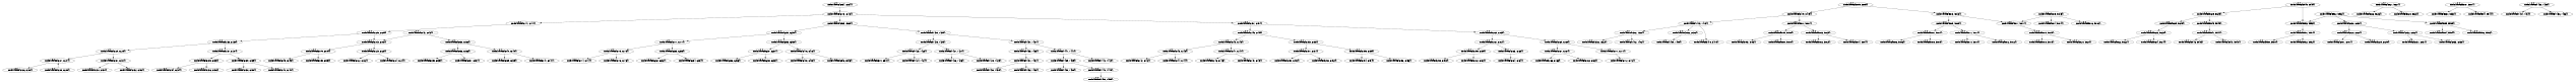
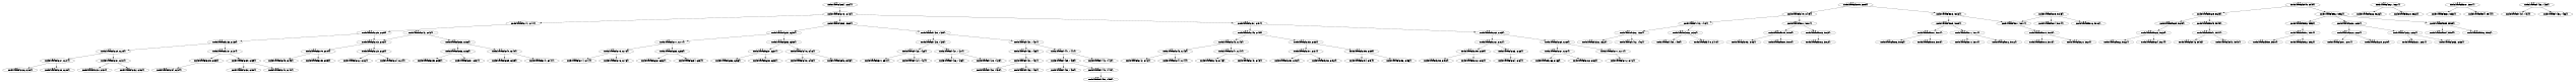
  digraph {
    n1 [label="Node{data=[6034, 6034]}"]
    n2 [label="Node{data=[6173, 6173]}"]
    n3 [label="Node{data=[6141, 6141]}"]
    n4 [label="Node{data=[6569, 6569]}"]
    n5 [label="Node{data=[6157, 6157]}"]
    n6 [label="Node{data=[5805, 5805]}"]
    n7 [label="Node{data=[3479, 3479]}"]
    n8 [label="Node{data=[5813, 5813]}"]
    n9 [label="Node{data=[5949, 5949]}"]
    n10 [label="Node{data=[5829, 5829]}"]
    n11 [label="Node{data=[5982, 5982]}"]
    n12 [label="Node{data=[1413, 1413]}"]
    n13 [label="Node{data=[5801, 5801]}"]
    n14 [label="Node{data=[5809, 5809]}"]
    n15 [label="Node{data=[5817, 5817]}"]
    n16 [label="Node{data=[1360, 1360]}"]
    n17 [label="Node{data=[2836, 2836]}"]
    n18 [label="Node{data=[5799, 5799]}"]
    n19 [label="Node{data=[5803, 5803]}"]
    n20 [label="Node{data=[1332, 1332]}"]
    n21 [label="Node{data=[1402, 1402]}"]
    n22 [label="Node{data=[1489, 1489]}"]
    n23 [label="Node{data=[3478, 3478]}"]
    n24 [label="Node{data=[5793, 5793]}"]
    n25 [label="Node{data=[5800, 5800]}"]
    n26 [label="Node{data=[5802, 5802]}"]
-   n27 [label="Node{data=[5804, 5804]}"]
    n28 [label="Node{data=[5807, 5807]}"]
    n29 [label="Node{data=[5811, 5811]}"]
    n30 [label="Node{data=[5819, 5819]}"]
    n31 [label="Node{data=[5806, 5806]}"]
    n32 [label="Node{data=[5808, 5808]}"]
    n33 [label="Node{data=[5810, 5810]}"]
    n34 [label="Node{data=[5812, 5812]}"]
    n35 [label="Node{data=[5815, 5815]}"]
    n36 [label="Node{data=[5814, 5814]}"]
    n37 [label="Node{data=[5816, 5816]}"]
    n38 [label="Node{data=[5818, 5818]}"]
    n39 [label="Node{data=[5820, 5820]}"]
    n40 [label="Node{data=[5825, 5825]}"]
    n41 [label="Node{data=[5945, 5945]}"]
    n42 [label="Node{data=[5953, 5953]}"]
    n43 [label="Node{data=[6030, 6030]}"]
    n44 [label="Node{data=[5955, 5955]}"]
    n45 [label="Node{data=[5823, 5823]}"]
    n46 [label="Node{data=[5947, 5947]}"]
    n47 [label="Node{data=[5822, 5822]}"]
    n48 [label="Node{data=[5824, 5824]}"]
    n49 [label="Node{data=[5827, 5827]}"]
    n50 [label="Node{data=[5826, 5826]}"]
    n51 [label="Node{data=[5828, 5828]}"]
    n52 [label="Node{data=[5887, 5887]}"]
    n53 [label="Node{data=[5830, 5830]}"]
    n54 [label="Node{data=[5944, 5944]}"]
    n55 [label="Node{data=[5946, 5946]}"]
    n56 [label="Node{data=[5948, 5948]}"]
    n57 [label="Node{data=[5951, 5951]}"]
    n58 [label="Node{data=[6028, 6028]}"]
    n59 [label="Node{data=[6032, 6032]}"]
    n60 [label="Node{data=[5950, 5950]}"]
    n61 [label="Node{data=[5952, 5952]}"]
    n62 [label="Node{data=[5954, 5954]}"]
    n63 [label="Node{data=[5956, 5956]}"]
    n64 [label="Node{data=[6001, 6001]}"]
    n65 [label="Node{data=[6029, 6029]}"]
    n66 [label="Node{data=[6031, 6031]}"]
    n67 [label="Node{data=[6033, 6033]}"]
    n68 [label="Node{data=[6125, 6125]}"]
    n69 [label="Node{data=[6235, 6235]}"]
    n70 [label="Node{data=[7429, 7429]}"]
    n71 [label="Node{data=[6133, 6133]}"]
    n72 [label="Node{data=[6103, 6103]}"]
    n73 [label="Node{data=[6149, 6149]}"]
    n74 [label="Node{data=[6165, 6165]}"]
    n75 [label="Node{data=[6042, 6042]}"]
    n76 [label="Node{data=[6038, 6038]}"]
    n77 [label="Node{data=[6129, 6129]}"]
    n78 [label="Node{data=[6137, 6137]}"]
    n79 [label="Node{data=[6036, 6036]}"]
    n80 [label="Node{data=[6040, 6040]}"]
    n81 [label="Node{data=[6079, 6079]}"]
    n82 [label="Node{data=[6123, 6123]}"]
    n83 [label="Node{data=[6035, 6035]}"]
    n84 [label="Node{data=[6037, 6037]}"]
    n85 [label="Node{data=[6039, 6039]}"]
    n86 [label="Node{data=[6041, 6041]}"]
    n87 [label="Node{data=[6045, 6045]}"]
    n88 [label="Node{data=[6085, 6085]}"]
    n89 [label="Node{data=[6122, 6122]}"]
    n90 [label="Node{data=[6124, 6124]}"]
    n91 [label="Node{data=[6127, 6127]}"]
    n92 [label="Node{data=[6131, 6131]}"]
    n93 [label="Node{data=[6135, 6135]}"]
    n94 [label="Node{data=[6139, 6139]}"]
    n95 [label="Node{data=[6126, 6126]}"]
    n96 [label="Node{data=[6128, 6128]}"]
    n97 [label="Node{data=[6130, 6130]}"]
    n98 [label="Node{data=[6132, 6132]}"]
    n99 [label="Node{data=[6134, 6134]}"]
-   n100 [label="Node{data=[6136, 6136]}"]
    n101 [label="Node{data=[6138, 6138]}"]
    n102 [label="Node{data=[6140, 6140]}"]
    n103 [label="Node{data=[6145, 6145]}"]
    n104 [label="Node{data=[6153, 6153]}"]
    n105 [label="Node{data=[6161, 6161]}"]
    n106 [label="Node{data=[6169, 6169]}"]
    n107 [label="Node{data=[6143, 6143]}"]
    n108 [label="Node{data=[6147, 6147]}"]
    n109 [label="Node{data=[6151, 6151]}"]
    n110 [label="Node{data=[6155, 6155]}"]
    n111 [label="Node{data=[6142, 6142]}"]
    n112 [label="Node{data=[6144, 6144]}"]
    n113 [label="Node{data=[6146, 6146]}"]
    n114 [label="Node{data=[6148, 6148]}"]
    n115 [label="Node{data=[6150, 6150]}"]
    n116 [label="Node{data=[6152, 6152]}"]
    n117 [label="Node{data=[6154, 6154]}"]
    n118 [label="Node{data=[6156, 6156]}"]
    n119 [label="Node{data=[6159, 6159]}"]
    n120 [label="Node{data=[6163, 6163]}"]
    n121 [label="Node{data=[6167, 6167]}"]
    n122 [label="Node{data=[6171, 6171]}"]
    n123 [label="Node{data=[6158, 6158]}"]
    n124 [label="Node{data=[6160, 6160]}"]
    n125 [label="Node{data=[6164, 6164]}"]
    n126 [label="Node{data=[6166, 6166]}"]
    n127 [label="Node{data=[6168, 6168]}"]
    n128 [label="Node{data=[6172, 6172]}"]
    n129 [label="Node{data=[6177, 6177]}"]
    n130 [label="Node{data=[6355, 6355]}"]
    n131 [label="Node{data=[7425, 7425]}"]
    n132 [label="Node{data=[7437, 7437]}"]
    n133 [label="Node{data=[6175, 6175]}"]
    n134 [label="Node{data=[6233, 6233]}"]
    n135 [label="Node{data=[6237, 6237]}"]
    n136 [label="Node{data=[6416, 6416]}"]
    n137 [label="Node{data=[6174, 6174]}"]
    n138 [label="Node{data=[6176, 6176]}"]
    n139 [label="Node{data=[6232, 6232]}"]
    n140 [label="Node{data=[6234, 6234]}"]
    n141 [label="Node{data=[6236, 6236]}"]
    n142 [label="Node{data=[6238, 6238]}"]
    n143 [label="Node{data=[6408, 6408]}"]
    n144 [label="Node{data=[6546, 6546]}"]
    n145 [label="Node{data=[7423, 7423]}"]
    n146 [label="Node{data=[7427, 7427]}"]
    n147 [label="Node{data=[7433, 7433]}"]
    n148 [label="Node{data=[7441, 7441]}"]
    n149 [label="Node{data=[6570, 6570]}"]
    n150 [label="Node{data=[7424, 7424]}"]
    n151 [label="Node{data=[7426, 7426]}"]
    n152 [label="Node{data=[7428, 7428]}"]
    n153 [label="Node{data=[7431, 7431]}"]
    n154 [label="Node{data=[7439, 7439]}"]
    n155 [label="Node{data=[7442, 7442]}"]
    n156 [label="Node{data=[7430, 7430]}"]
    n157 [label="Node{data=[7432, 7432]}"]
    n158 [label="Node{data=[7435, 7435]}"]
    n159 [label="Node{data=[7434, 7434]}"]
    n160 [label="Node{data=[7436, 7436]}"]
    n161 [label="Node{data=[7438, 7438]}"]
    n162 [label="Node{data=[7440, 7440]}"]
    n163 [label="Node{data=[7455, 7455]}"]
    n1 -> n2
    n2 -> n3
    n2 -> n4
    n2 -> n5
    n3 -> n68
    n4 -> n69
    n4 -> n70
    n5 -> n73
    n5 -> n74
    n6 -> n7
    n6 -> n8
    n7 -> n12
    n7 -> n13
    n8 -> n14
    n8 -> n15
    n9 -> n10
-   n9 -> n42
+   n9 -> n11
    n10 -> n40
    n10 -> n41
    n11 -> n42
    n11 -> n43
    n11 -> n44
    n12 -> n16
    n12 -> n17
    n13 -> n18
    n13 -> n19
    n14 -> n28
    n14 -> n29
    n15 -> n30
    n16 -> n20
    n16 -> n21
    n17 -> n22
-   n12 -> n23
+   n17 -> n23
    n18 -> n24
    n18 -> n25
    n19 -> n26
-   n19 -> n27
    n28 -> n31
    n28 -> n32
    n29 -> n33
    n29 -> n34
    n30 -> n38
    n30 -> n39
    n35 -> n15
    n35 -> n36
    n35 -> n37
    n40 -> n45
    n41 -> n46
    n42 -> n57
    n43 -> n58
    n43 -> n59
    n44 -> n62
    n44 -> n63
    n45 -> n47
    n45 -> n48
    n46 -> n55
    n46 -> n56
    n49 -> n50
    n49 -> n51
    n52 -> n53
    n52 -> n54
    n57 -> n60
    n57 -> n61
    n58 -> n64
    n58 -> n65
    n59 -> n66
    n59 -> n67
    n68 -> n71
    n68 -> n72
    n69 -> n129
    n69 -> n130
    n70 -> n131
    n70 -> n132
    n71 -> n77
    n71 -> n78
    n72 -> n81
    n72 -> n82
    n73 -> n103
    n73 -> n104
    n74 -> n105
    n74 -> n106
    n75 -> n72
    n75 -> n76
    n76 -> n79
    n76 -> n80
    n77 -> n91
    n77 -> n92
    n78 -> n93
    n78 -> n94
    n79 -> n83
    n79 -> n84
    n80 -> n85
    n80 -> n86
    n81 -> n87
    n81 -> n88
    n82 -> n89
    n82 -> n90
    n91 -> n95
-   n96 -> n91
+   n91 -> n96
    n92 -> n97
    n92 -> n98
    n93 -> n99
-   n93 -> n100
    n94 -> n101
    n94 -> n102
    n103 -> n107
    n103 -> n108
    n104 -> n109
    n104 -> n110
    n105 -> n119
    n105 -> n120
    n106 -> n121
    n106 -> n122
    n107 -> n111
    n107 -> n112
    n108 -> n113
    n108 -> n114
    n109 -> n115
    n109 -> n116
    n110 -> n117
    n110 -> n118
    n119 -> n123
    n119 -> n124
    n120 -> n125
    n121 -> n126
    n121 -> n127
    n122 -> n128
    n129 -> n133
    n129 -> n134
    n130 -> n135
    n130 -> n136
    n131 -> n145
    n131 -> n146
    n132 -> n147
    n132 -> n148
    n133 -> n137
    n133 -> n138
    n134 -> n139
    n134 -> n140
    n135 -> n141
    n135 -> n142
    n136 -> n143
    n136 -> n144
    n145 -> n149
    n145 -> n150
    n146 -> n151
    n146 -> n152
    n147 -> n153
    n148 -> n154
    n148 -> n155
    n153 -> n156
    n153 -> n157
    n154 -> n161
    n154 -> n162
    n158 -> n159
    n158 -> n160
    n162 -> n163
  }
